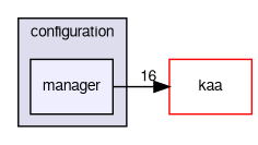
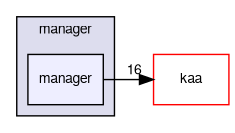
  digraph {
    compound=true
    rankdir=LR
    node [fontname=FreeSans fontsize=10 shape=box]
    n1 [fillcolor="#eeeeff" label=manager pencolor=black style=filled]
    n2 [color=red label=kaa]
    subgraph cluster_1 {
      bgcolor="#ddddee"
      fontname=FreeSans
      fontsize=10
-     label=configuration
+     label=manager
      pencolor=black
      n1
    }
    n1 -> n2 [headlabel=16 labeldistance=1.5 labelfontname=FreeSans labelfontsize=10]
  }
